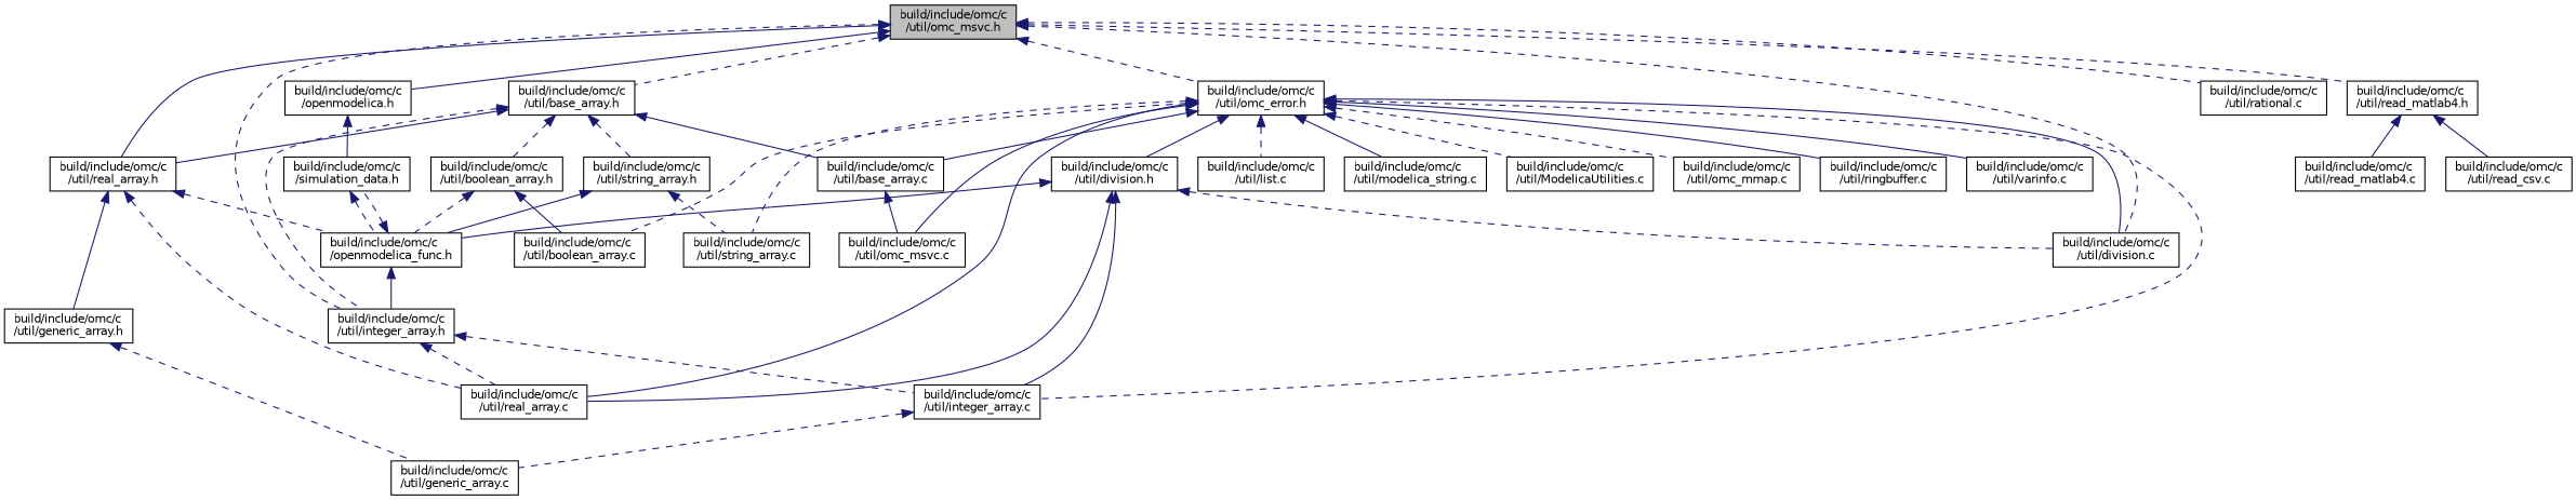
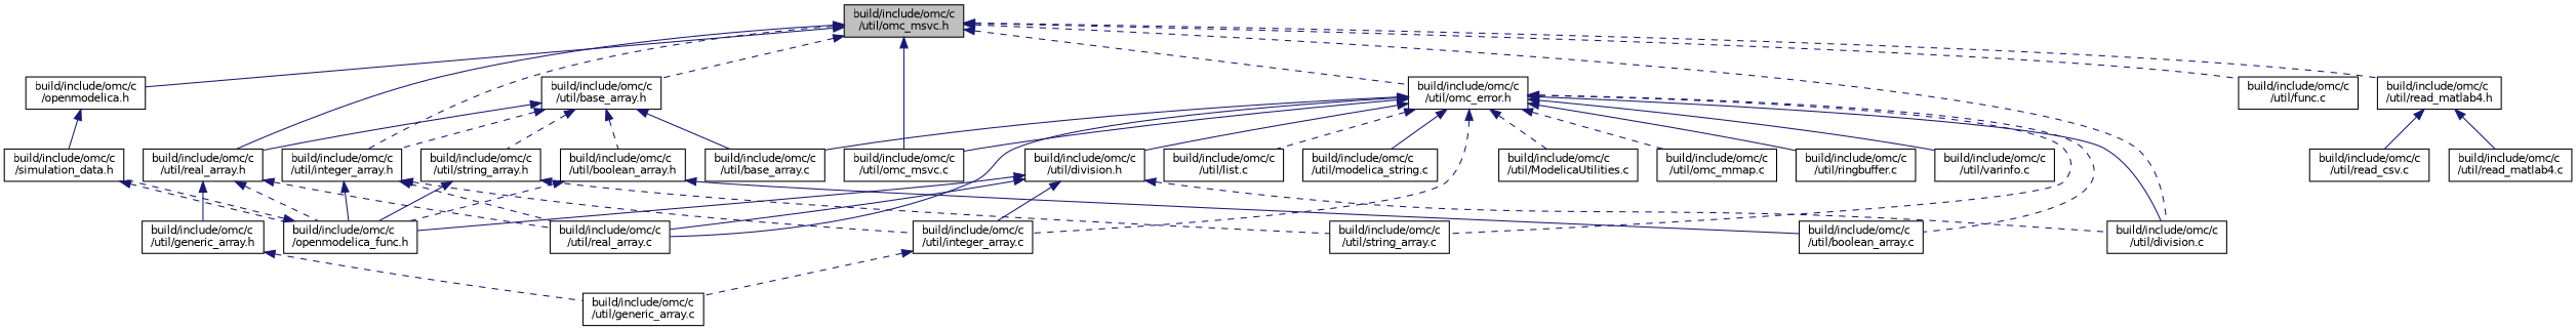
  digraph {
    node [color=black fillcolor=white fontname=Helvetica fontsize=10 shape=record style=filled]
    edge [color=midnightblue dir=back fontname=Helvetica fontsize=10 labelfontname=Helvetica labelfontsize=10 style=dashed]
    n1 [fillcolor=grey75 fontcolor=black height=0.2 label="build/include/omc/c\l/util/omc_msvc.h" width=0.4]
    n2 [height=0.2 label="build/include/omc/c\l/openmodelica.h" width=0.4]
    n3 [height=0.2 label="build/include/omc/c\l/util/omc_error.h" width=0.4]
    n4 [height=0.2 label="build/include/omc/c\l/util/division.c" width=0.4]
    n5 [height=0.2 label="build/include/omc/c\l/util/omc_msvc.c" width=0.4]
    n6 [height=0.2 label="build/include/omc/c\l/util/base_array.h" width=0.4]
    n7 [height=0.2 label="build/include/omc/c\l/util/integer_array.h" width=0.4]
    n8 [height=0.2 label="build/include/omc/c\l/util/real_array.h" width=0.4]
-   n9 [height=0.2 label="build/include/omc/c\l/util/rational.c" width=0.4]
+   n9 [height=0.2 label="build/include/omc/c\l/util/func.c" width=0.4]
    n10 [height=0.2 label="build/include/omc/c\l/util/read_matlab4.h" width=0.4]
    n11 [height=0.2 label="build/include/omc/c\l/simulation_data.h" width=0.4]
    n12 [height=0.2 label="build/include/omc/c\l/util/division.h" width=0.4]
    n13 [height=0.2 label="build/include/omc/c\l/util/integer_array.c" width=0.4]
    n14 [height=0.2 label="build/include/omc/c\l/util/real_array.c" width=0.4]
    n15 [height=0.2 label="build/include/omc/c\l/util/base_array.c" width=0.4]
    n16 [height=0.2 label="build/include/omc/c\l/util/boolean_array.c" width=0.4]
    n17 [height=0.2 label="build/include/omc/c\l/util/list.c" width=0.4]
    n18 [height=0.2 label="build/include/omc/c\l/util/modelica_string.c" width=0.4]
    n19 [height=0.2 label="build/include/omc/c\l/util/ModelicaUtilities.c" width=0.4]
    n20 [height=0.2 label="build/include/omc/c\l/util/omc_mmap.c" width=0.4]
    n21 [height=0.2 label="build/include/omc/c\l/util/ringbuffer.c" width=0.4]
    n22 [height=0.2 label="build/include/omc/c\l/util/string_array.c" width=0.4]
    n23 [height=0.2 label="build/include/omc/c\l/util/varinfo.c" width=0.4]
    n24 [height=0.2 label="build/include/omc/c\l/util/boolean_array.h" width=0.4]
    n25 [height=0.2 label="build/include/omc/c\l/util/string_array.h" width=0.4]
    n26 [height=0.2 label="build/include/omc/c\l/openmodelica_func.h" width=0.4]
    n27 [height=0.2 label="build/include/omc/c\l/util/generic_array.h" width=0.4]
    n28 [height=0.2 label="build/include/omc/c\l/util/read_csv.c" width=0.4]
    n29 [height=0.2 label="build/include/omc/c\l/util/read_matlab4.c" width=0.4]
    n30 [height=0.2 label="build/include/omc/c\l/util/generic_array.c" width=0.4]
    n1 -> n2 [style=solid]
    n1 -> n3
    n1 -> n4
-   n15 -> n5 [style=solid]
+   n1 -> n5 [style=solid]
    n1 -> n6
    n1 -> n7
    n1 -> n8 [style=solid]
    n1 -> n9
    n1 -> n10
    n2 -> n11 [style=solid]
    n3 -> n4 [style=solid]
    n3 -> n5 [style=solid]
    n3 -> n12 [style=solid]
    n3 -> n13
    n3 -> n14 [style=solid]
    n3 -> n15 [style=solid]
    n3 -> n16
    n3 -> n17
    n3 -> n18 [style=solid]
    n3 -> n19
    n3 -> n20
    n3 -> n21 [style=solid]
    n3 -> n22
    n3 -> n23 [style=solid]
    n6 -> n7
    n6 -> n8 [style=solid]
    n6 -> n15 [style=solid]
    n6 -> n24
    n6 -> n25
    n7 -> n13
    n7 -> n14
-   n26 -> n7 [style=solid]
+   n7 -> n26 [style=solid]
    n8 -> n14
    n8 -> n26
    n8 -> n27 [style=solid]
    n10 -> n28 [style=solid]
    n10 -> n29 [style=solid]
    n11 -> n26
    n12 -> n4
    n12 -> n13 [style=solid]
    n12 -> n14 [style=solid]
    n12 -> n26 [style=solid]
    n13 -> n30
    n24 -> n16 [style=solid]
    n24 -> n26
    n25 -> n22
    n25 -> n26 [style=solid]
    n26 -> n11
    n27 -> n30
  }
